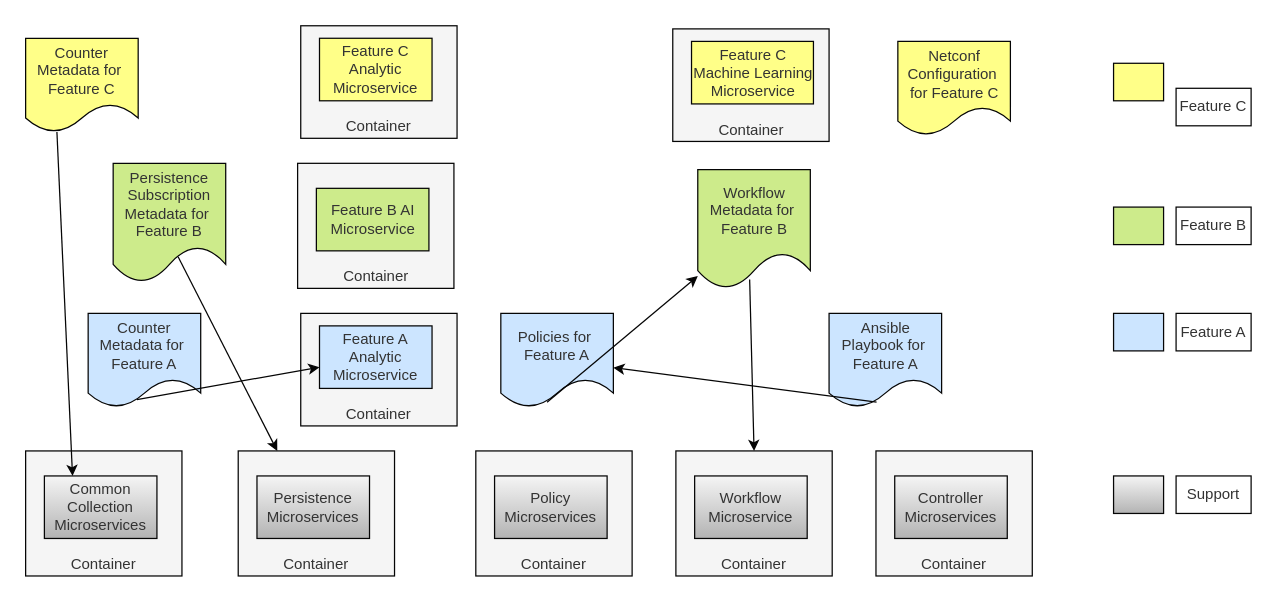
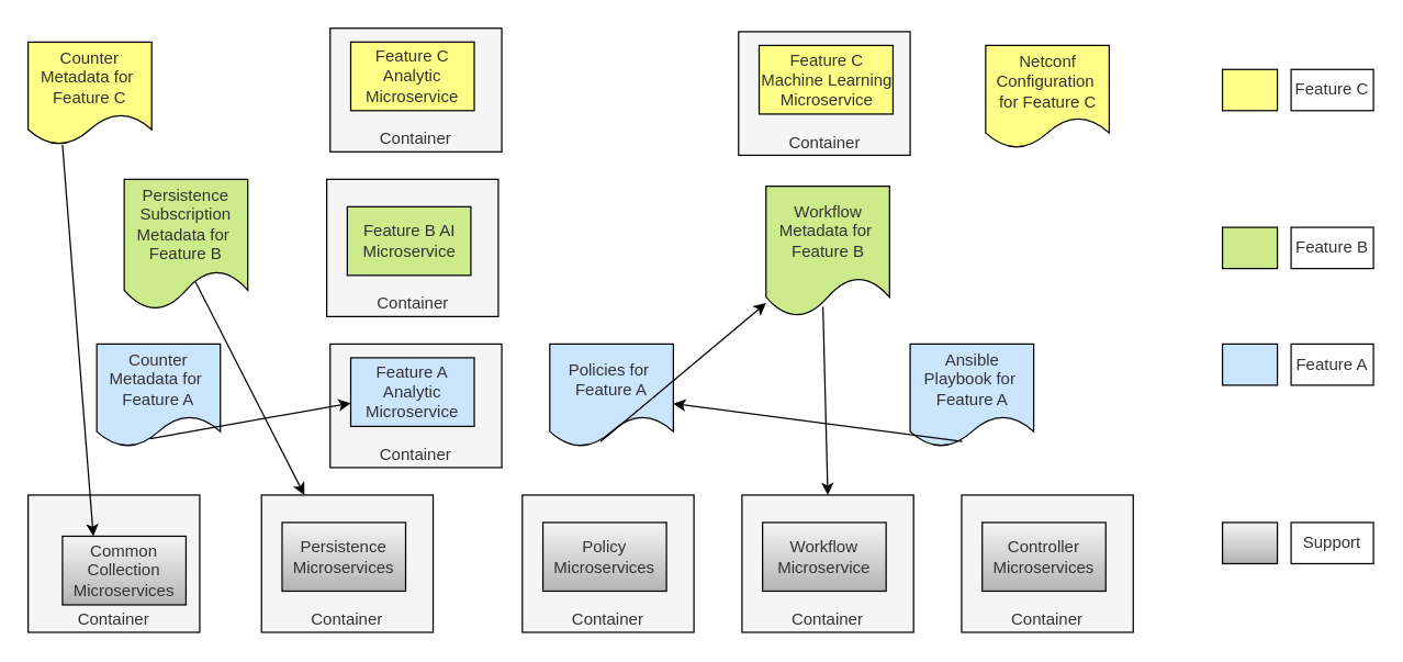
  <mxCell id="0" />
  <mxCell id="1" parent="0" />
  <mxCell id="2" value="Container" style="rounded=0;whiteSpace=wrap;html=1;verticalAlign=bottom;fillColor=#f5f5f5;fontColor=#333333;strokeColor=#050505;" parent="1" vertex="1"><mxGeometry x="240" y="250" width="125" height="90" as="geometry" /></mxCell>
  <mxCell id="3" value="Feature A Analytic&lt;br&gt;Microservice" style="rounded=0;whiteSpace=wrap;html=1;fillColor=#cce5ff;strokeColor=#050505;fontColor=#333333;" parent="1" vertex="1"><mxGeometry x="255" y="260" width="90" height="50" as="geometry" /></mxCell>
  <mxCell id="4" value="Container" style="rounded=0;whiteSpace=wrap;html=1;verticalAlign=bottom;fillColor=#f5f5f5;fontColor=#333333;strokeColor=#050505;" parent="1" vertex="1"><mxGeometry x="20" y="360" width="125" height="100" as="geometry" /></mxCell>
- <mxCell id="5" value="Common&lt;br&gt;Collection Microservices" style="rounded=0;whiteSpace=wrap;html=1;fillColor=#f5f5f5;gradientColor=#b3b3b3;strokeColor=#050505;fontColor=#333333;" parent="1" vertex="1"><mxGeometry x="35" y="380" width="90" height="50" as="geometry" /></mxCell>
+ <mxCell id="5" value="Common&lt;br&gt;Collection Microservices" style="rounded=0;whiteSpace=wrap;html=1;fillColor=#f5f5f5;gradientColor=#b3b3b3;strokeColor=#050505;fontColor=#333333;" parent="1" vertex="1"><mxGeometry x="45" y="390" width="90" height="50" as="geometry" /></mxCell>
  <mxCell id="6" value="Container" style="rounded=0;whiteSpace=wrap;html=1;verticalAlign=bottom;fillColor=#f5f5f5;fontColor=#333333;strokeColor=#050505;" parent="1" vertex="1"><mxGeometry x="700" y="360" width="125" height="100" as="geometry" /></mxCell>
  <mxCell id="7" value="Controller Microservices" style="rounded=0;whiteSpace=wrap;html=1;fillColor=#f5f5f5;gradientColor=#b3b3b3;strokeColor=#050505;fontColor=#333333;" parent="1" vertex="1"><mxGeometry x="715" y="380" width="90" height="50" as="geometry" /></mxCell>
  <mxCell id="8" value="Container" style="rounded=0;whiteSpace=wrap;html=1;verticalAlign=bottom;fillColor=#f5f5f5;fontColor=#333333;strokeColor=#050505;" parent="1" vertex="1"><mxGeometry x="380" y="360" width="125" height="100" as="geometry" /></mxCell>
  <mxCell id="9" value="Policy Microservices" style="rounded=0;whiteSpace=wrap;html=1;fillColor=#f5f5f5;gradientColor=#b3b3b3;strokeColor=#050505;fontColor=#333333;" parent="1" vertex="1"><mxGeometry x="395" y="380" width="90" height="50" as="geometry" /></mxCell>
  <mxCell id="10" value="Container" style="rounded=0;whiteSpace=wrap;html=1;verticalAlign=bottom;fillColor=#f5f5f5;fontColor=#333333;strokeColor=#050505;" parent="1" vertex="1"><mxGeometry x="237.5" y="130" width="125" height="100" as="geometry" /></mxCell>
  <mxCell id="11" value="Feature B AI&lt;br&gt;Microservice" style="rounded=0;whiteSpace=wrap;html=1;fillColor=#cdeb8b;strokeColor=#050505;fontColor=#333333;" parent="1" vertex="1"><mxGeometry x="252.5" y="150" width="90" height="50" as="geometry" /></mxCell>
  <mxCell id="12" value="Container" style="rounded=0;whiteSpace=wrap;html=1;verticalAlign=bottom;fillColor=#f5f5f5;fontColor=#333333;strokeColor=#050505;" parent="1" vertex="1"><mxGeometry x="540" y="360" width="125" height="100" as="geometry" /></mxCell>
  <mxCell id="13" value="Workflow&lt;br&gt;Microservice" style="rounded=0;whiteSpace=wrap;html=1;fillColor=#f5f5f5;gradientColor=#b3b3b3;strokeColor=#050505;fontColor=#333333;" parent="1" vertex="1"><mxGeometry x="555" y="380" width="90" height="50" as="geometry" /></mxCell>
  <mxCell id="14" value="Container" style="rounded=0;whiteSpace=wrap;html=1;verticalAlign=bottom;fillColor=#f5f5f5;fontColor=#333333;strokeColor=#050505;" parent="1" vertex="1"><mxGeometry x="537.5" y="22.5" width="125" height="90" as="geometry" /></mxCell>
  <mxCell id="15" value="Feature C Machine Learning&lt;br&gt;Microservice" style="rounded=0;whiteSpace=wrap;html=1;fillColor=#ffff88;strokeColor=#050505;fontColor=#333333;" parent="1" vertex="1"><mxGeometry x="552.5" y="32.5" width="97.5" height="50" as="geometry" /></mxCell>
  <mxCell id="16" value="Counter Metadata for&amp;nbsp; Feature A" style="shape=document;whiteSpace=wrap;html=1;boundedLbl=1;fillColor=#cce5ff;strokeColor=#050505;fontColor=#333333;" parent="1" vertex="1"><mxGeometry x="70" y="250" width="90" height="75" as="geometry" /></mxCell>
  <mxCell id="17" value="" style="rounded=0;whiteSpace=wrap;html=1;fillColor=#cce5ff;strokeColor=#050505;fontColor=#333333;" parent="1" vertex="1"><mxGeometry x="890" y="250" width="40" height="30" as="geometry" /></mxCell>
  <mxCell id="18" value="Feature A" style="text;html=1;strokeColor=#050505;fillColor=none;align=center;verticalAlign=middle;whiteSpace=wrap;rounded=0;fontColor=#333333;" parent="1" vertex="1"><mxGeometry x="940" y="250" width="60" height="30" as="geometry" /></mxCell>
  <mxCell id="19" value="Policies for&amp;nbsp; Feature A" style="shape=document;whiteSpace=wrap;html=1;boundedLbl=1;fillColor=#cce5ff;strokeColor=#050505;fontColor=#333333;" parent="1" vertex="1"><mxGeometry x="400" y="250" width="90" height="75" as="geometry" /></mxCell>
  <mxCell id="20" value="" style="endArrow=classic;html=1;rounded=0;exitX=0.433;exitY=0.92;exitDx=0;exitDy=0;exitPerimeter=0;fontColor=#333333;strokeColor=#050505;" parent="1" source="16" target="3" edge="1"><mxGeometry width="50" height="50" relative="1" as="geometry"><mxPoint x="580" y="230" as="sourcePoint" /><mxPoint x="630" y="180" as="targetPoint" /></mxGeometry></mxCell>
  <mxCell id="21" value="" style="endArrow=classic;html=1;rounded=0;exitX=0.411;exitY=0.947;exitDx=0;exitDy=0;exitPerimeter=0;fontColor=#333333;strokeColor=#050505;" parent="1" source="19" target="32" edge="1"><mxGeometry width="50" height="50" relative="1" as="geometry"><mxPoint x="98.97" y="264" as="sourcePoint" /><mxPoint x="111.25" y="370" as="targetPoint" /></mxGeometry></mxCell>
  <mxCell id="22" value="Ansible Playbook for&amp;nbsp; Feature A" style="shape=document;whiteSpace=wrap;html=1;boundedLbl=1;fillColor=#cce5ff;strokeColor=#050505;fontColor=#333333;" parent="1" vertex="1"><mxGeometry x="662.5" y="250" width="90" height="75" as="geometry" /></mxCell>
  <mxCell id="23" value="" style="endArrow=classic;html=1;rounded=0;exitX=0.422;exitY=0.947;exitDx=0;exitDy=0;exitPerimeter=0;fontColor=#333333;strokeColor=#050505;" parent="1" source="22" target="19" edge="1"><mxGeometry width="50" height="50" relative="1" as="geometry"><mxPoint x="446.99" y="271.025" as="sourcePoint" /><mxPoint x="500" y="350" as="targetPoint" /></mxGeometry></mxCell>
  <mxCell id="24" value="" style="rounded=0;whiteSpace=wrap;html=1;fillColor=#cdeb8b;strokeColor=#050505;fontColor=#333333;" parent="1" vertex="1"><mxGeometry x="890" y="165" width="40" height="30" as="geometry" /></mxCell>
  <mxCell id="25" value="Feature B" style="text;html=1;strokeColor=#050505;fillColor=none;align=center;verticalAlign=middle;whiteSpace=wrap;rounded=0;fontColor=#333333;" parent="1" vertex="1"><mxGeometry x="940" y="165" width="60" height="30" as="geometry" /></mxCell>
  <mxCell id="26" value="Container" style="rounded=0;whiteSpace=wrap;html=1;verticalAlign=bottom;fillColor=#f5f5f5;fontColor=#333333;strokeColor=#050505;" parent="1" vertex="1"><mxGeometry x="190" y="360" width="125" height="100" as="geometry" /></mxCell>
  <mxCell id="27" value="Persistence Microservices" style="rounded=0;whiteSpace=wrap;html=1;fillColor=#f5f5f5;gradientColor=#b3b3b3;strokeColor=#050505;fontColor=#333333;" parent="1" vertex="1"><mxGeometry x="205" y="380" width="90" height="50" as="geometry" /></mxCell>
  <mxCell id="28" value="Persistence Subscription Metadata for&amp;nbsp; Feature B" style="shape=document;whiteSpace=wrap;html=1;boundedLbl=1;fillColor=#cdeb8b;strokeColor=#050505;fontColor=#333333;" parent="1" vertex="1"><mxGeometry x="90" y="130" width="90" height="95" as="geometry" /></mxCell>
  <mxCell id="29" value="" style="endArrow=classic;html=1;rounded=0;exitX=0.578;exitY=0.789;exitDx=0;exitDy=0;entryX=0.25;entryY=0;entryDx=0;entryDy=0;exitPerimeter=0;fontColor=#333333;strokeColor=#050505;" parent="1" source="28" target="26" edge="1"><mxGeometry width="50" height="50" relative="1" as="geometry"><mxPoint x="98.97" y="264" as="sourcePoint" /><mxPoint x="90" y="390" as="targetPoint" /></mxGeometry></mxCell>
  <mxCell id="30" value="" style="rounded=0;whiteSpace=wrap;html=1;fillColor=#f5f5f5;strokeColor=#050505;gradientColor=#b3b3b3;fontColor=#333333;" parent="1" vertex="1"><mxGeometry x="890" y="380" width="40" height="30" as="geometry" /></mxCell>
  <mxCell id="31" value="Support" style="text;html=1;strokeColor=#050505;fillColor=none;align=center;verticalAlign=middle;whiteSpace=wrap;rounded=0;fontColor=#333333;" parent="1" vertex="1"><mxGeometry x="940" y="380" width="60" height="30" as="geometry" /></mxCell>
  <mxCell id="32" value="Workflow Metadata for&amp;nbsp; Feature B" style="shape=document;whiteSpace=wrap;html=1;boundedLbl=1;fillColor=#cdeb8b;strokeColor=#050505;fontColor=#333333;" parent="1" vertex="1"><mxGeometry x="557.5" y="135" width="90" height="95" as="geometry" /></mxCell>
  <mxCell id="33" value="" style="endArrow=classic;html=1;rounded=0;exitX=0.461;exitY=0.926;exitDx=0;exitDy=0;entryX=0.5;entryY=0;entryDx=0;entryDy=0;exitPerimeter=0;fontColor=#333333;strokeColor=#050505;" parent="1" source="32" target="12" edge="1"><mxGeometry width="50" height="50" relative="1" as="geometry"><mxPoint x="152.02" y="114.955" as="sourcePoint" /><mxPoint x="231.25" y="370" as="targetPoint" /></mxGeometry></mxCell>
  <mxCell id="34" value="Container" style="rounded=0;whiteSpace=wrap;html=1;verticalAlign=bottom;fillColor=#f5f5f5;fontColor=#333333;strokeColor=#050505;" parent="1" vertex="1"><mxGeometry x="240" y="20" width="125" height="90" as="geometry" /></mxCell>
  <mxCell id="35" value="Feature C Analytic&lt;br&gt;Microservice" style="rounded=0;whiteSpace=wrap;html=1;fillColor=#ffff88;strokeColor=#050505;fontColor=#333333;" parent="1" vertex="1"><mxGeometry x="255" y="30" width="90" height="50" as="geometry" /></mxCell>
  <mxCell id="36" value="Counter Metadata for&amp;nbsp; Feature C" style="shape=document;whiteSpace=wrap;html=1;boundedLbl=1;fillColor=#ffff88;strokeColor=#050505;fontColor=#333333;" parent="1" vertex="1"><mxGeometry x="20" y="30" width="90" height="75" as="geometry" /></mxCell>
  <mxCell id="37" value="" style="endArrow=classic;html=1;rounded=0;entryX=0.25;entryY=0;entryDx=0;entryDy=0;exitX=0.278;exitY=1;exitDx=0;exitDy=0;exitPerimeter=0;fontColor=#333333;strokeColor=#050505;" parent="1" source="36" target="5" edge="1"><mxGeometry width="50" height="50" relative="1" as="geometry"><mxPoint x="98.97" y="264" as="sourcePoint" /><mxPoint x="90" y="390" as="targetPoint" /></mxGeometry></mxCell>
  <mxCell id="38" value="Netconf Configuration&amp;nbsp; for Feature C" style="shape=document;whiteSpace=wrap;html=1;boundedLbl=1;fillColor=#ffff88;strokeColor=#050505;fontColor=#333333;" parent="1" vertex="1"><mxGeometry x="717.5" y="32.5" width="90" height="75" as="geometry" /></mxCell>
  <mxCell id="39" value="" style="rounded=0;whiteSpace=wrap;html=1;fillColor=#ffff88;strokeColor=#050505;fontColor=#333333;" parent="1" vertex="1"><mxGeometry x="890" y="50" width="40" height="30" as="geometry" /></mxCell>
- <mxCell id="40" value="Feature C" style="text;html=1;strokeColor=#050505;fillColor=none;align=center;verticalAlign=middle;whiteSpace=wrap;rounded=0;fontColor=#333333;" parent="1" vertex="1"><mxGeometry x="940" y="70" width="60" height="30" as="geometry" /></mxCell>
+ <mxCell id="40" value="Feature C" style="text;html=1;strokeColor=#050505;fillColor=none;align=center;verticalAlign=middle;whiteSpace=wrap;rounded=0;fontColor=#333333;" parent="1" vertex="1"><mxGeometry x="940" y="50" width="60" height="30" as="geometry" /></mxCell>
